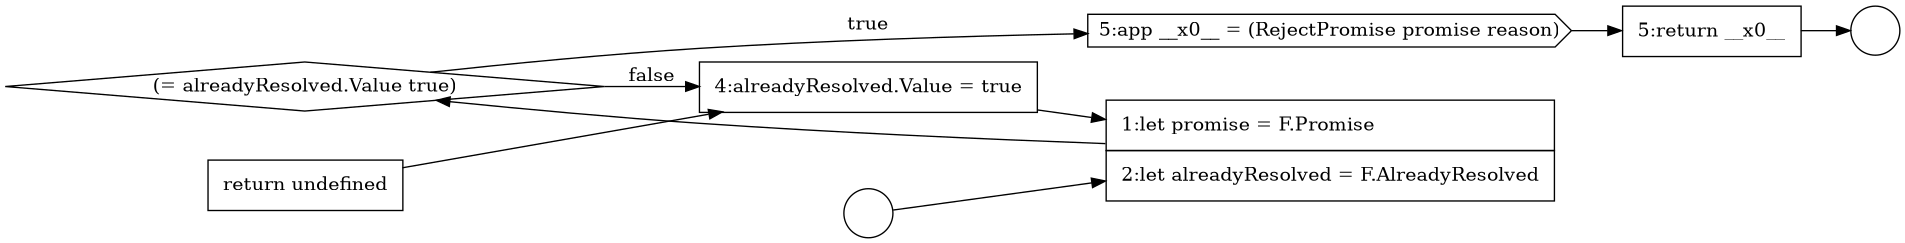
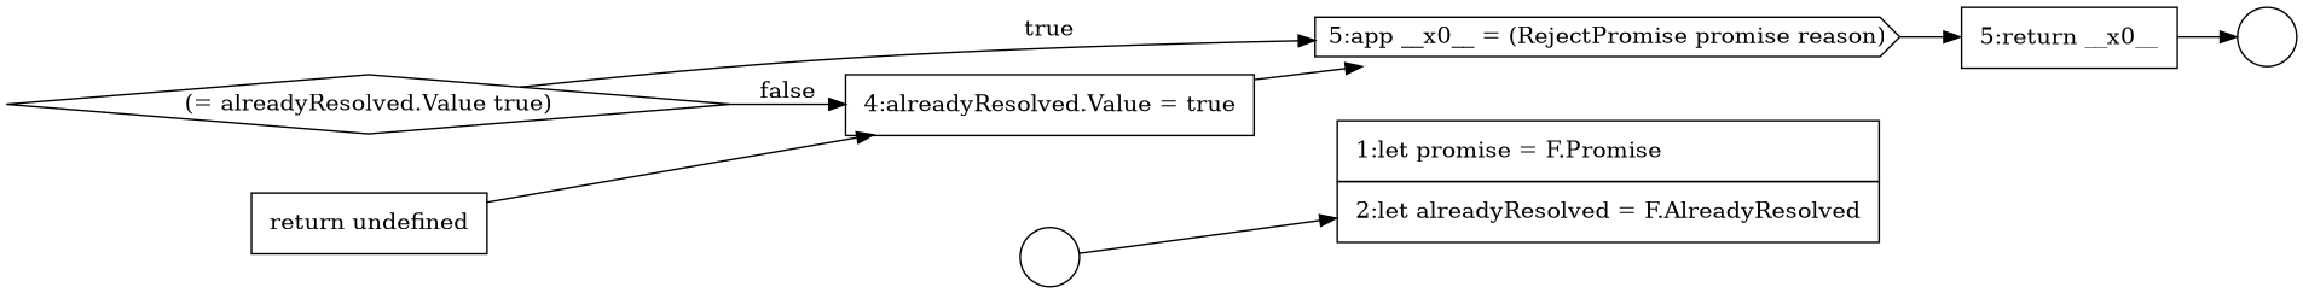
  digraph {
    rankdir=LR
    node [color=black fillcolor=white shape=none style=filled]
    edge [color=black]
    n1 [label=<<font color="black">(= alreadyResolved.Value true)</font>> shape=diamond]
    n2 [label=<<font color="black">     <table border="0" cellborder="1" cellspacing="0" cellpadding="10">       <tr><td align="left">4:alreadyResolved.Value = true</td></tr>     </table>   </font>> margin=0]
    n3 [label=<<font color="black">5:app __x0__ = (RejectPromise promise reason)</font>> shape=cds]
    n4 [label=<<font color="black">     <table border="0" cellborder="1" cellspacing="0" cellpadding="10">       <tr><td align="left">return undefined</td></tr>     </table>   </font>> margin=0]
    n5 [label=<<font color="black">     <table border="0" cellborder="1" cellspacing="0" cellpadding="10">       <tr><td align="left">5:return __x0__</td></tr>     </table>   </font>> margin=0]
    n6 [label=" " shape=circle]
    n7 [label=<<font color="black">     <table border="0" cellborder="1" cellspacing="0" cellpadding="10">       <tr><td align="left">1:let promise = F.Promise</td></tr>       <tr><td align="left">2:let alreadyResolved = F.AlreadyResolved</td></tr>     </table>   </font>> margin=0]
    n8 [label=" " shape=circle]
    n1 -> n2 [label=<<font color="black">false</font>>]
    n1 -> n3 [label=<<font color="black">true</font>>]
-   n2 -> n7
+   n2 -> n3
    n3 -> n5
    n4 -> n2
    n5 -> n6
-   n7 -> n1
    n8 -> n7
  }
